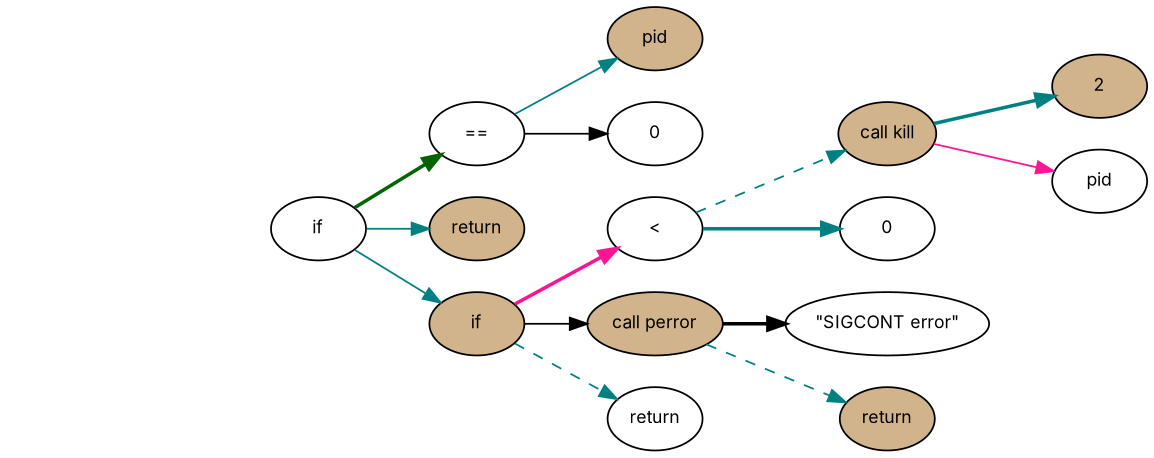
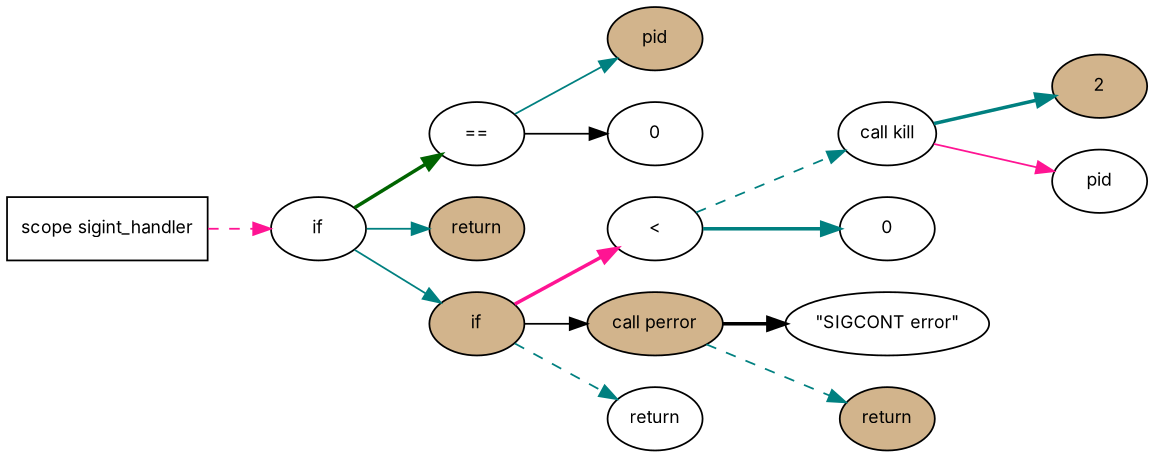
  digraph {
    fontname=Inter
    fontsize=10
    rankdir=LR
    node [fillcolor=white fontname=Inter fontsize=10 shape=ellipse style=filled]
    edge [color=teal fontname=Inter fontsize=10 style=solid]
+   n1 [label="scope sigint_handler" shape=box]
    n2 [label=if]
    n3 [label="=="]
    n4 [fillcolor=tan label=return]
    n5 [fillcolor=tan label=if]
    n6 [fillcolor=tan label=pid]
    n7 [label=0]
    n8 [label="<"]
    n9 [fillcolor=tan label="call perror"]
    n10 [label=return]
-   n11 [fillcolor=tan label="call kill"]
+   n11 [label="call kill"]
    n12 [label=0]
    n13 [label="\"SIGCONT error\""]
    n14 [fillcolor=tan label=return]
    n15 [fillcolor=tan label=2]
    n16 [label=pid]
+   n1 -> n2 [color=deeppink style=dashed]
    n2 -> n3 [color=darkgreen style=bold]
    n2 -> n4
    n2 -> n5
    n3 -> n6
    n3 -> n7 [color=black]
    n5 -> n8 [color=deeppink style=bold]
    n5 -> n9 [color=black]
    n5 -> n10 [style=dashed]
    n8 -> n11 [style=dashed]
    n8 -> n12 [style=bold]
    n9 -> n13 [color=black style=bold]
    n9 -> n14 [style=dashed]
    n11 -> n15 [style=bold]
    n11 -> n16 [color=deeppink]
  }
